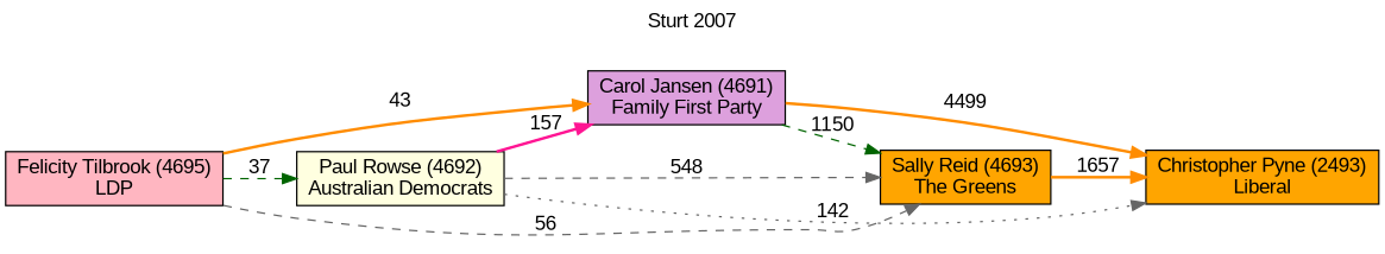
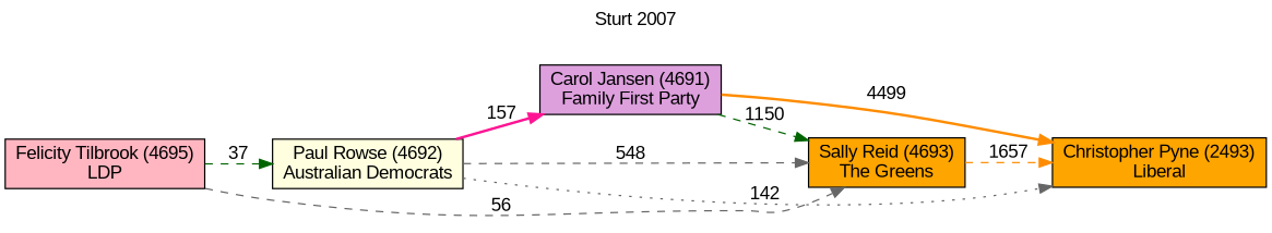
  digraph {
    fontname="Liberation Sans"
    label="Sturt 2007"
    labelloc=t
    mclimit=10
    rankdir=LR
    node [fillcolor=orange fontname="Liberation Sans" shape=box style=filled]
    edge [color=darkorange fontname="Liberation Sans" style=dashed]
    n1 [label="Christopher Pyne (2493)\nLiberal"]
    n2 [label="Sally Reid (4693)\nThe Greens"]
    n3 [fillcolor=plum label="Carol Jansen (4691)\nFamily First Party"]
    n4 [fillcolor=lightyellow label="Paul Rowse (4692)\nAustralian Democrats"]
    n5 [fillcolor=lightpink label="Felicity Tilbrook (4695)\nLDP"]
-   n2 -> n1 [label=1657 style=bold]
+   n2 -> n1 [label=1657]
    n3 -> n1 [label=4499 style=bold]
    n3 -> n2 [color=darkgreen label=1150]
    n4 -> n1 [color=gray40 label=142 style=dotted]
    n4 -> n2 [color=gray40 label=548]
    n4 -> n3 [color=deeppink label=157 style=bold]
    n5 -> n2 [color=gray40 label=56]
-   n5 -> n3 [label=43 style=bold]
    n5 -> n4 [color=darkgreen label=37]
  }
